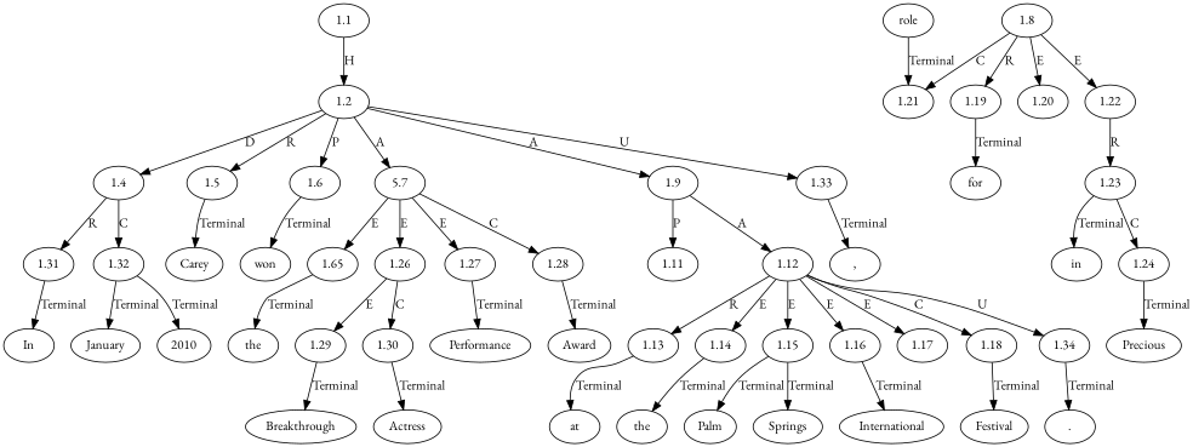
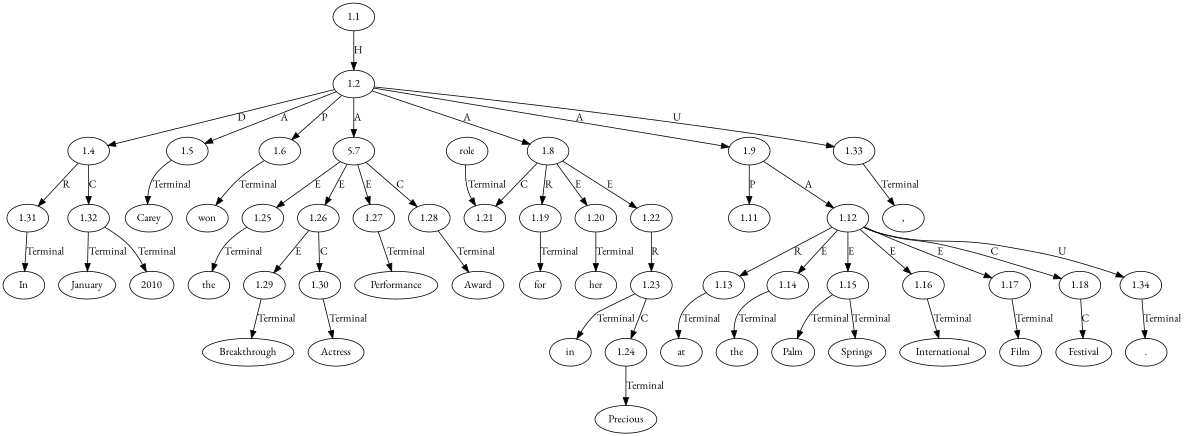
  digraph {
    fontname="EB Garamond"
    node [fontname="EB Garamond" ordering=out]
    edge [fontname="EB Garamond" ordering=out]
    n1 [label=In]
    n2 [label=Performance]
    n3 [label=Award]
    n4 [label=for]
+   n5 [label=her]
    n6 [label=role]
    n7 [label=1.21]
    n8 [label=in]
    n9 [label=Precious]
    n10 [label=at]
    n11 [label=the]
    n12 [label=Palm]
    n13 [label=January]
    n14 [label=Springs]
    n15 [label=International]
+   n16 [label=Film]
    n17 [label=Festival]
    n18 [label="."]
    n19 [label=2010]
    n20 [label=","]
    n21 [label=Carey]
    n22 [label=won]
    n23 [label=the]
    n24 [label=Breakthrough]
    n25 [label=Actress]
    n26 [label=1.1]
    n27 [label=1.2]
    n28 [label=1.4]
    n29 [label=1.5]
    n30 [label=1.6]
    n31 [label=5.7]
    n32 [label=1.8]
    n33 [label=1.9]
    n34 [label=1.33]
    n35 [label=1.31]
    n36 [label=1.32]
-   n37 [label=1.65]
+   n37 [label=1.25]
    n38 [label=1.26]
    n39 [label=1.27]
    n40 [label=1.28]
    n41 [label=1.19]
    n42 [label=1.20]
    n43 [label=1.22]
    n44 [label=1.11]
    n45 [label=1.12]
    n46 [label=1.29]
    n47 [label=1.30]
    n48 [label=1.23]
    n49 [label=1.13]
    n50 [label=1.14]
    n51 [label=1.15]
    n52 [label=1.16]
    n53 [label=1.17]
    n54 [label=1.18]
    n55 [label=1.34]
    n56 [label=1.24]
    n6 -> n7 [label=Terminal]
    n26 -> n27 [label=H]
    n27 -> n28 [label=D]
-   n27 -> n29 [label=R]
+   n27 -> n29 [label=A]
    n27 -> n30 [label=P]
    n27 -> n31 [label=A]
+   n27 -> n32 [label=A]
    n27 -> n33 [label=A]
    n27 -> n34 [label=U]
    n28 -> n35 [label=R]
    n28 -> n36 [label=C]
    n29 -> n21 [label=Terminal]
    n30 -> n22 [label=Terminal]
    n31 -> n37 [label=E]
    n31 -> n38 [label=E]
    n31 -> n39 [label=E]
    n31 -> n40 [label=C]
    n32 -> n7 [label=C]
    n32 -> n41 [label=R]
    n32 -> n42 [label=E]
    n32 -> n43 [label=E]
    n33 -> n44 [label=P]
    n33 -> n45 [label=A]
    n34 -> n20 [label=Terminal]
    n35 -> n1 [label=Terminal]
    n36 -> n13 [label=Terminal]
    n36 -> n19 [label=Terminal]
    n37 -> n23 [label=Terminal]
    n38 -> n46 [label=E]
    n38 -> n47 [label=C]
    n39 -> n2 [label=Terminal]
    n40 -> n3 [label=Terminal]
    n41 -> n4 [label=Terminal]
+   n42 -> n5 [label=Terminal]
    n43 -> n48 [label=R]
    n45 -> n49 [label=R]
    n45 -> n50 [label=E]
    n45 -> n51 [label=E]
    n45 -> n52 [label=E]
    n45 -> n53 [label=E]
    n45 -> n54 [label=C]
    n45 -> n55 [label=U]
    n46 -> n24 [label=Terminal]
    n47 -> n25 [label=Terminal]
    n48 -> n8 [label=Terminal]
    n48 -> n56 [label=C]
    n49 -> n10 [label=Terminal]
    n50 -> n11 [label=Terminal]
    n51 -> n12 [label=Terminal]
    n51 -> n14 [label=Terminal]
    n52 -> n15 [label=Terminal]
-   n54 -> n17 [label=Terminal]
+   n53 -> n16 [label=Terminal]
+   n54 -> n17 [label=C]
    n55 -> n18 [label=Terminal]
    n56 -> n9 [label=Terminal]
  }
